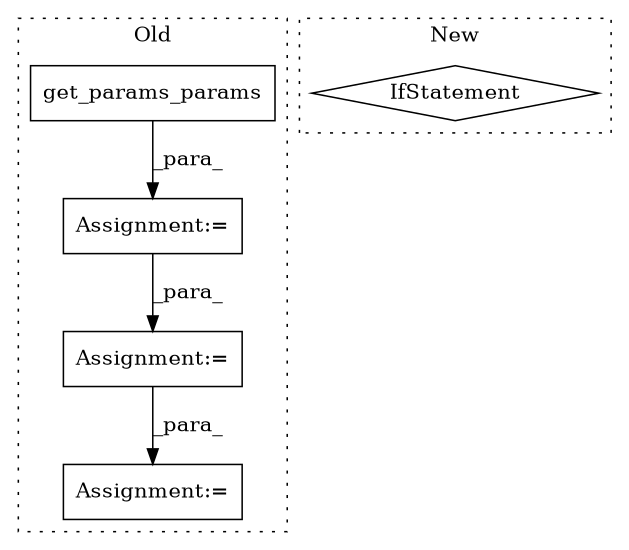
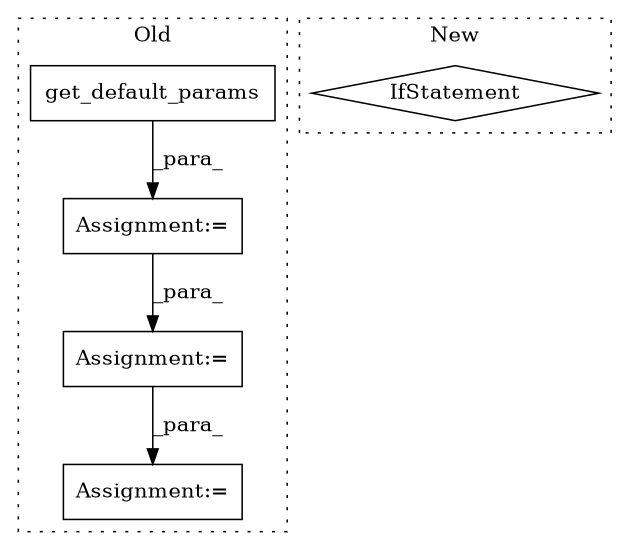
  digraph {
    fontname="DejaVu Serif"
    node [a=7 l=1 shape=box fontname="DejaVu Serif"]
    edge [fontname="DejaVu Serif"]
-   n1 [a=32 l="19,1" label=get_params_params s="6564,6638"]
+   n1 [a=32 l="19,1" label=get_default_params s="6564,6638"]
    n2 [label="Assignment:=" s=7092]
    n3 [label="Assignment:=" s=6914]
    n4 [label="Assignment:=" s=6563]
    n5 [a=25 l="4,2" label=IfStatement s="7979,7991" shape=diamond]
    subgraph cluster_1 {
      label=Old
      style=dotted
      n1
      n2
      n3
      n4
    }
    subgraph cluster_2 {
      label=New
      style=dotted
      n5
    }
    n1 -> n4 [label=_para_]
    n3 -> n2 [label=_para_]
    n4 -> n3 [label=_para_]
  }
